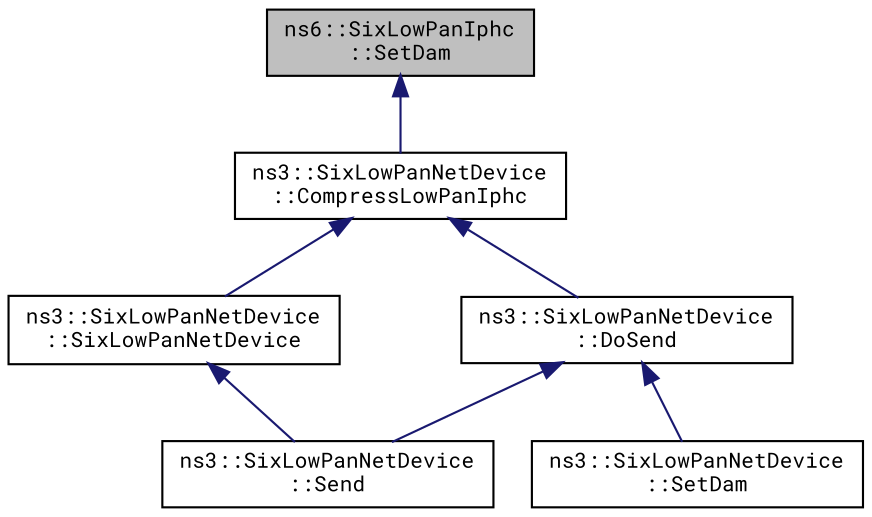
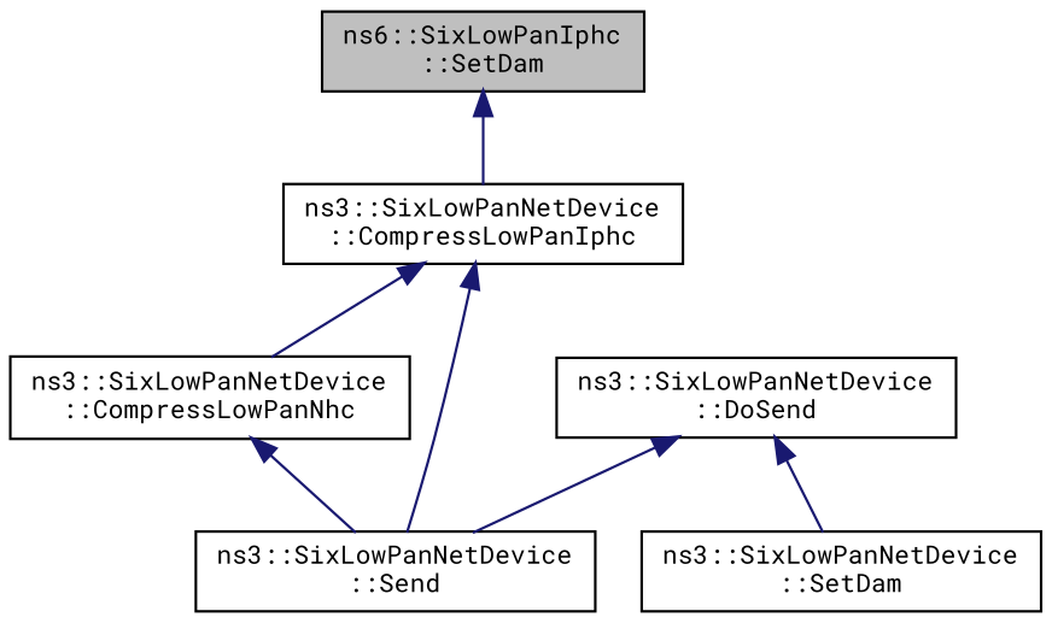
  digraph {
    fontname="Roboto Mono"
    rankdir=TB
    node [color=black fillcolor=white fontname="Roboto Mono" fontsize=10 shape=record style=filled]
    edge [color=midnightblue dir=back fontname="Roboto Mono" fontsize=10 labelfontname=Helvetica labelfontsize=10 style=solid]
    n1 [fillcolor=grey75 fontcolor=black height=0.2 label="ns6::SixLowPanIphc\l::SetDam" width=0.4]
    n2 [height=0.2 label="ns3::SixLowPanNetDevice\l::CompressLowPanIphc" width=0.4]
-   n3 [height=0.2 label="ns3::SixLowPanNetDevice\l::SixLowPanNetDevice" width=0.4]
+   n3 [height=0.2 label="ns3::SixLowPanNetDevice\l::CompressLowPanNhc" width=0.4]
    n4 [height=0.2 label="ns3::SixLowPanNetDevice\l::DoSend" width=0.4]
    n5 [height=0.2 label="ns3::SixLowPanNetDevice\l::Send" width=0.4]
    n6 [height=0.2 label="ns3::SixLowPanNetDevice\l::SetDam" width=0.4]
    n1 -> n2
    n2 -> n3
-   n2 -> n4
+   n2 -> n5
    n3 -> n5
    n4 -> n5
    n4 -> n6
  }
